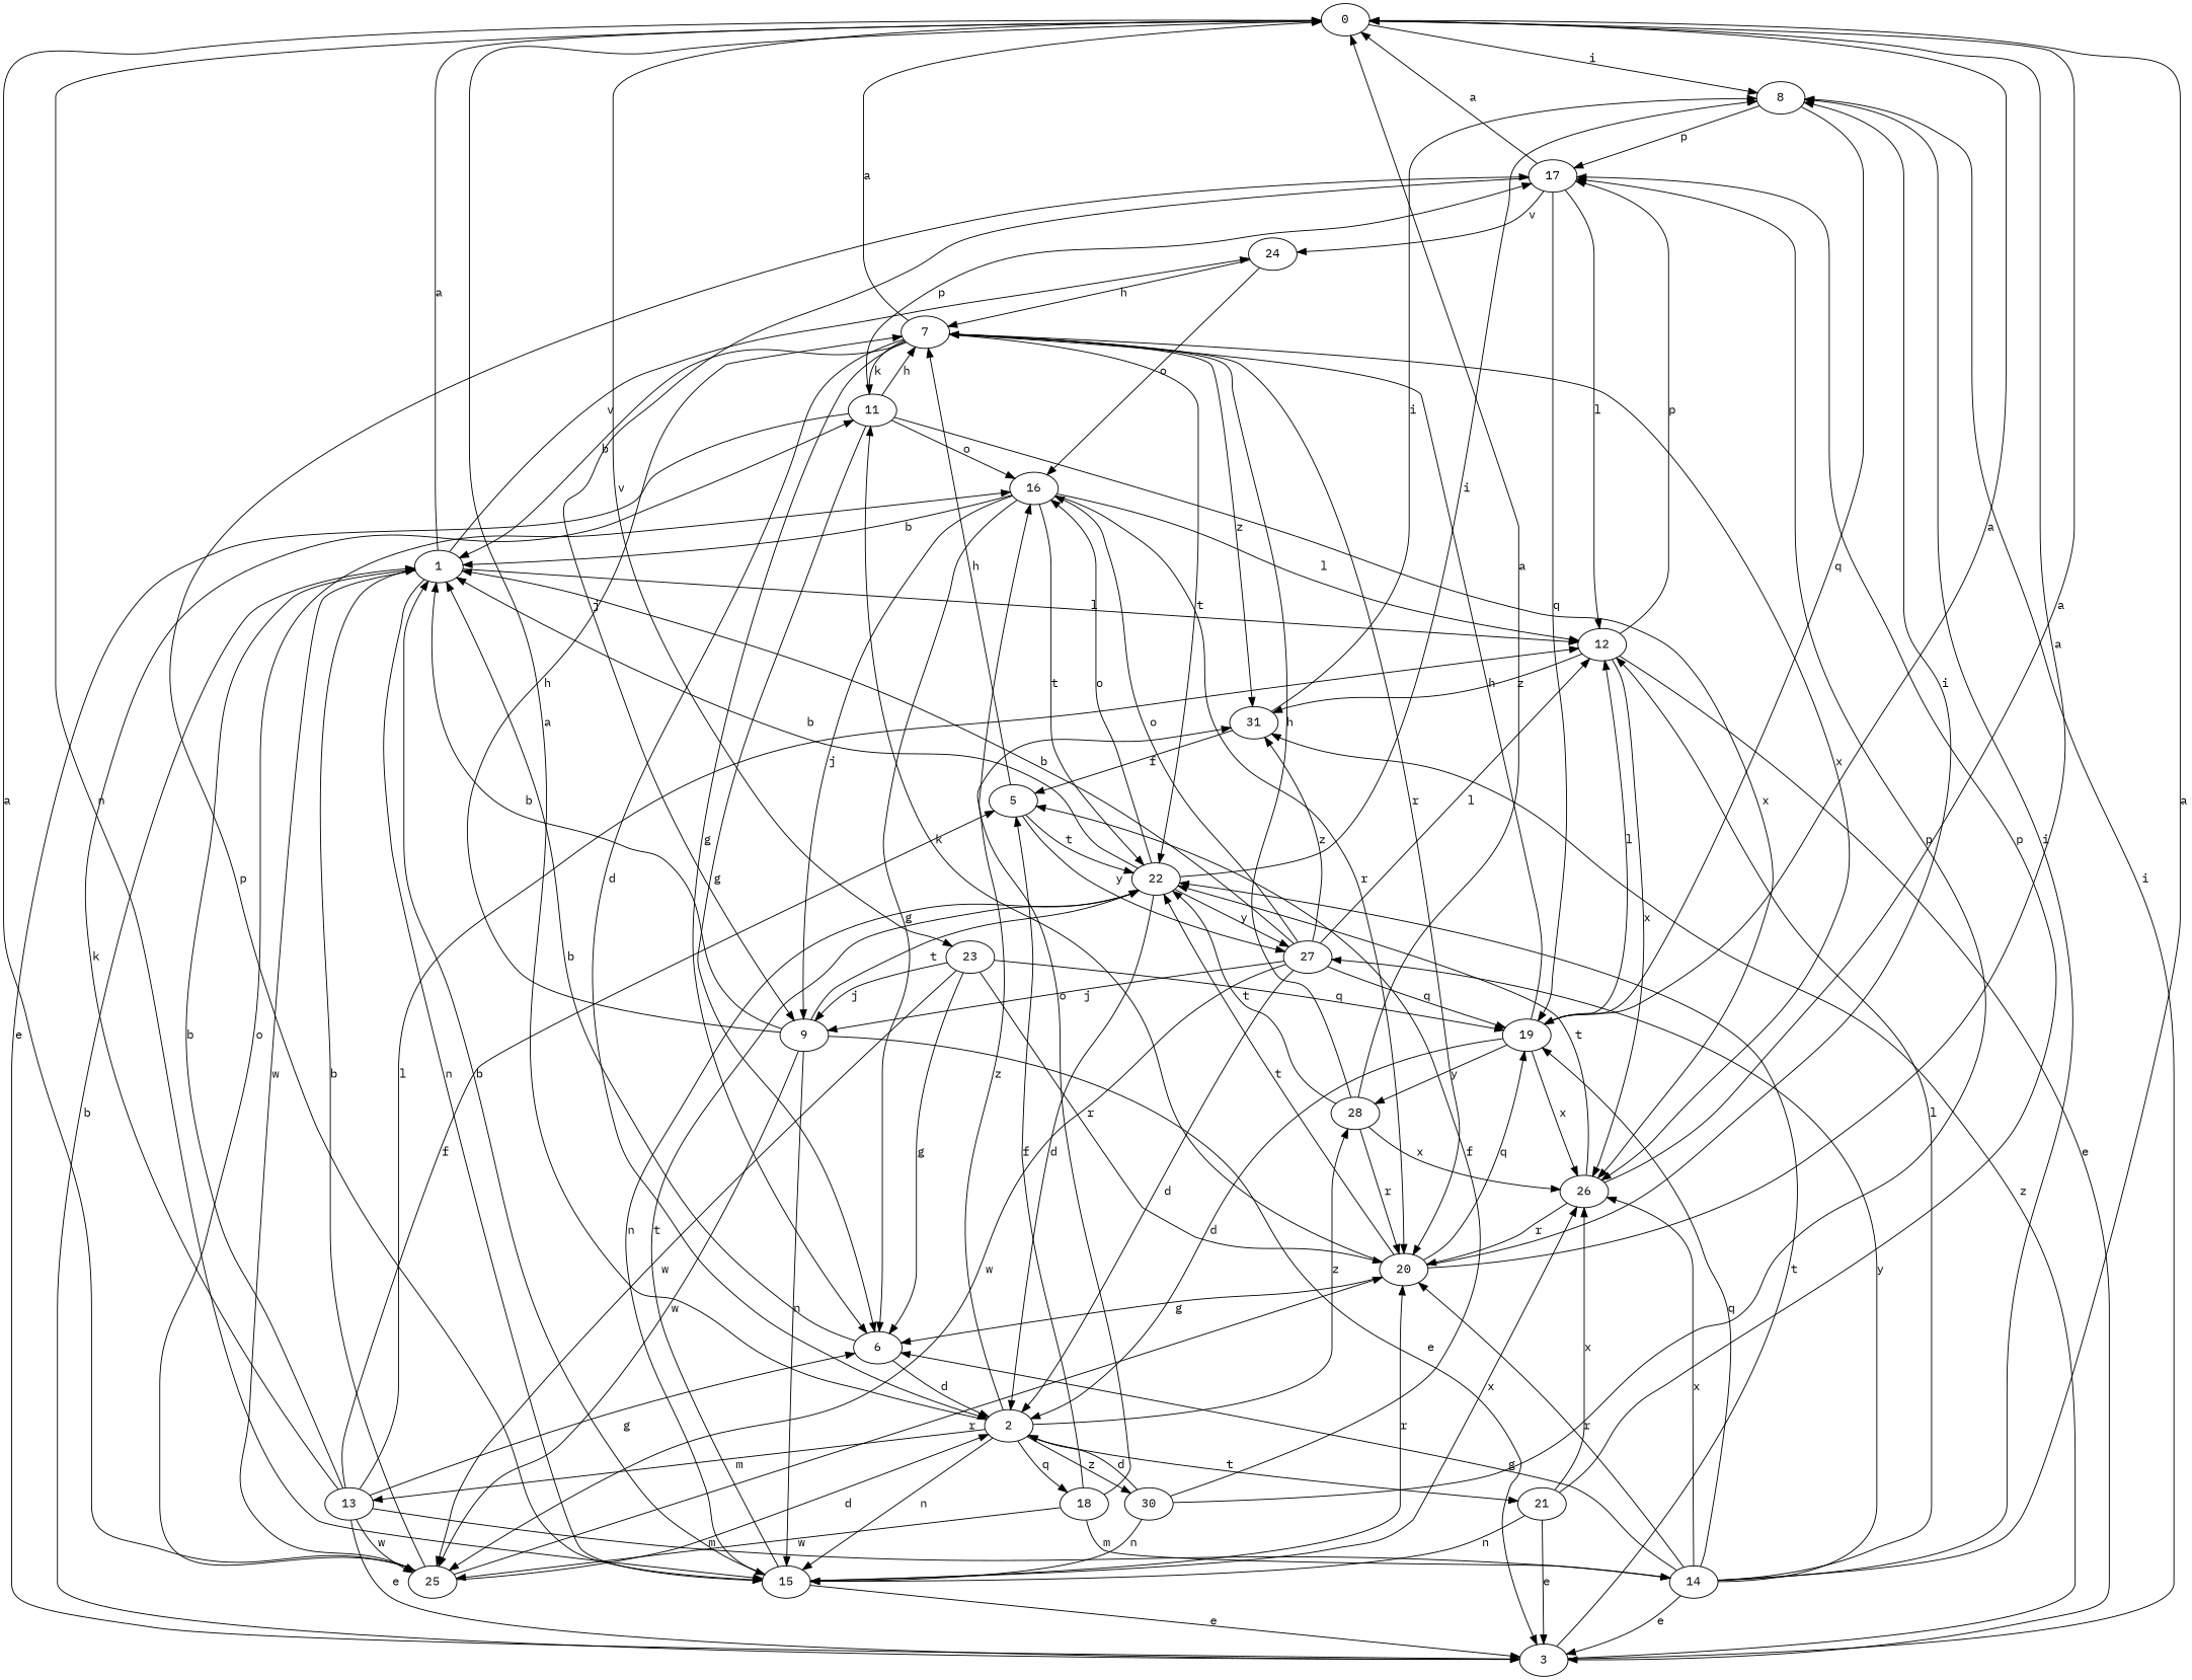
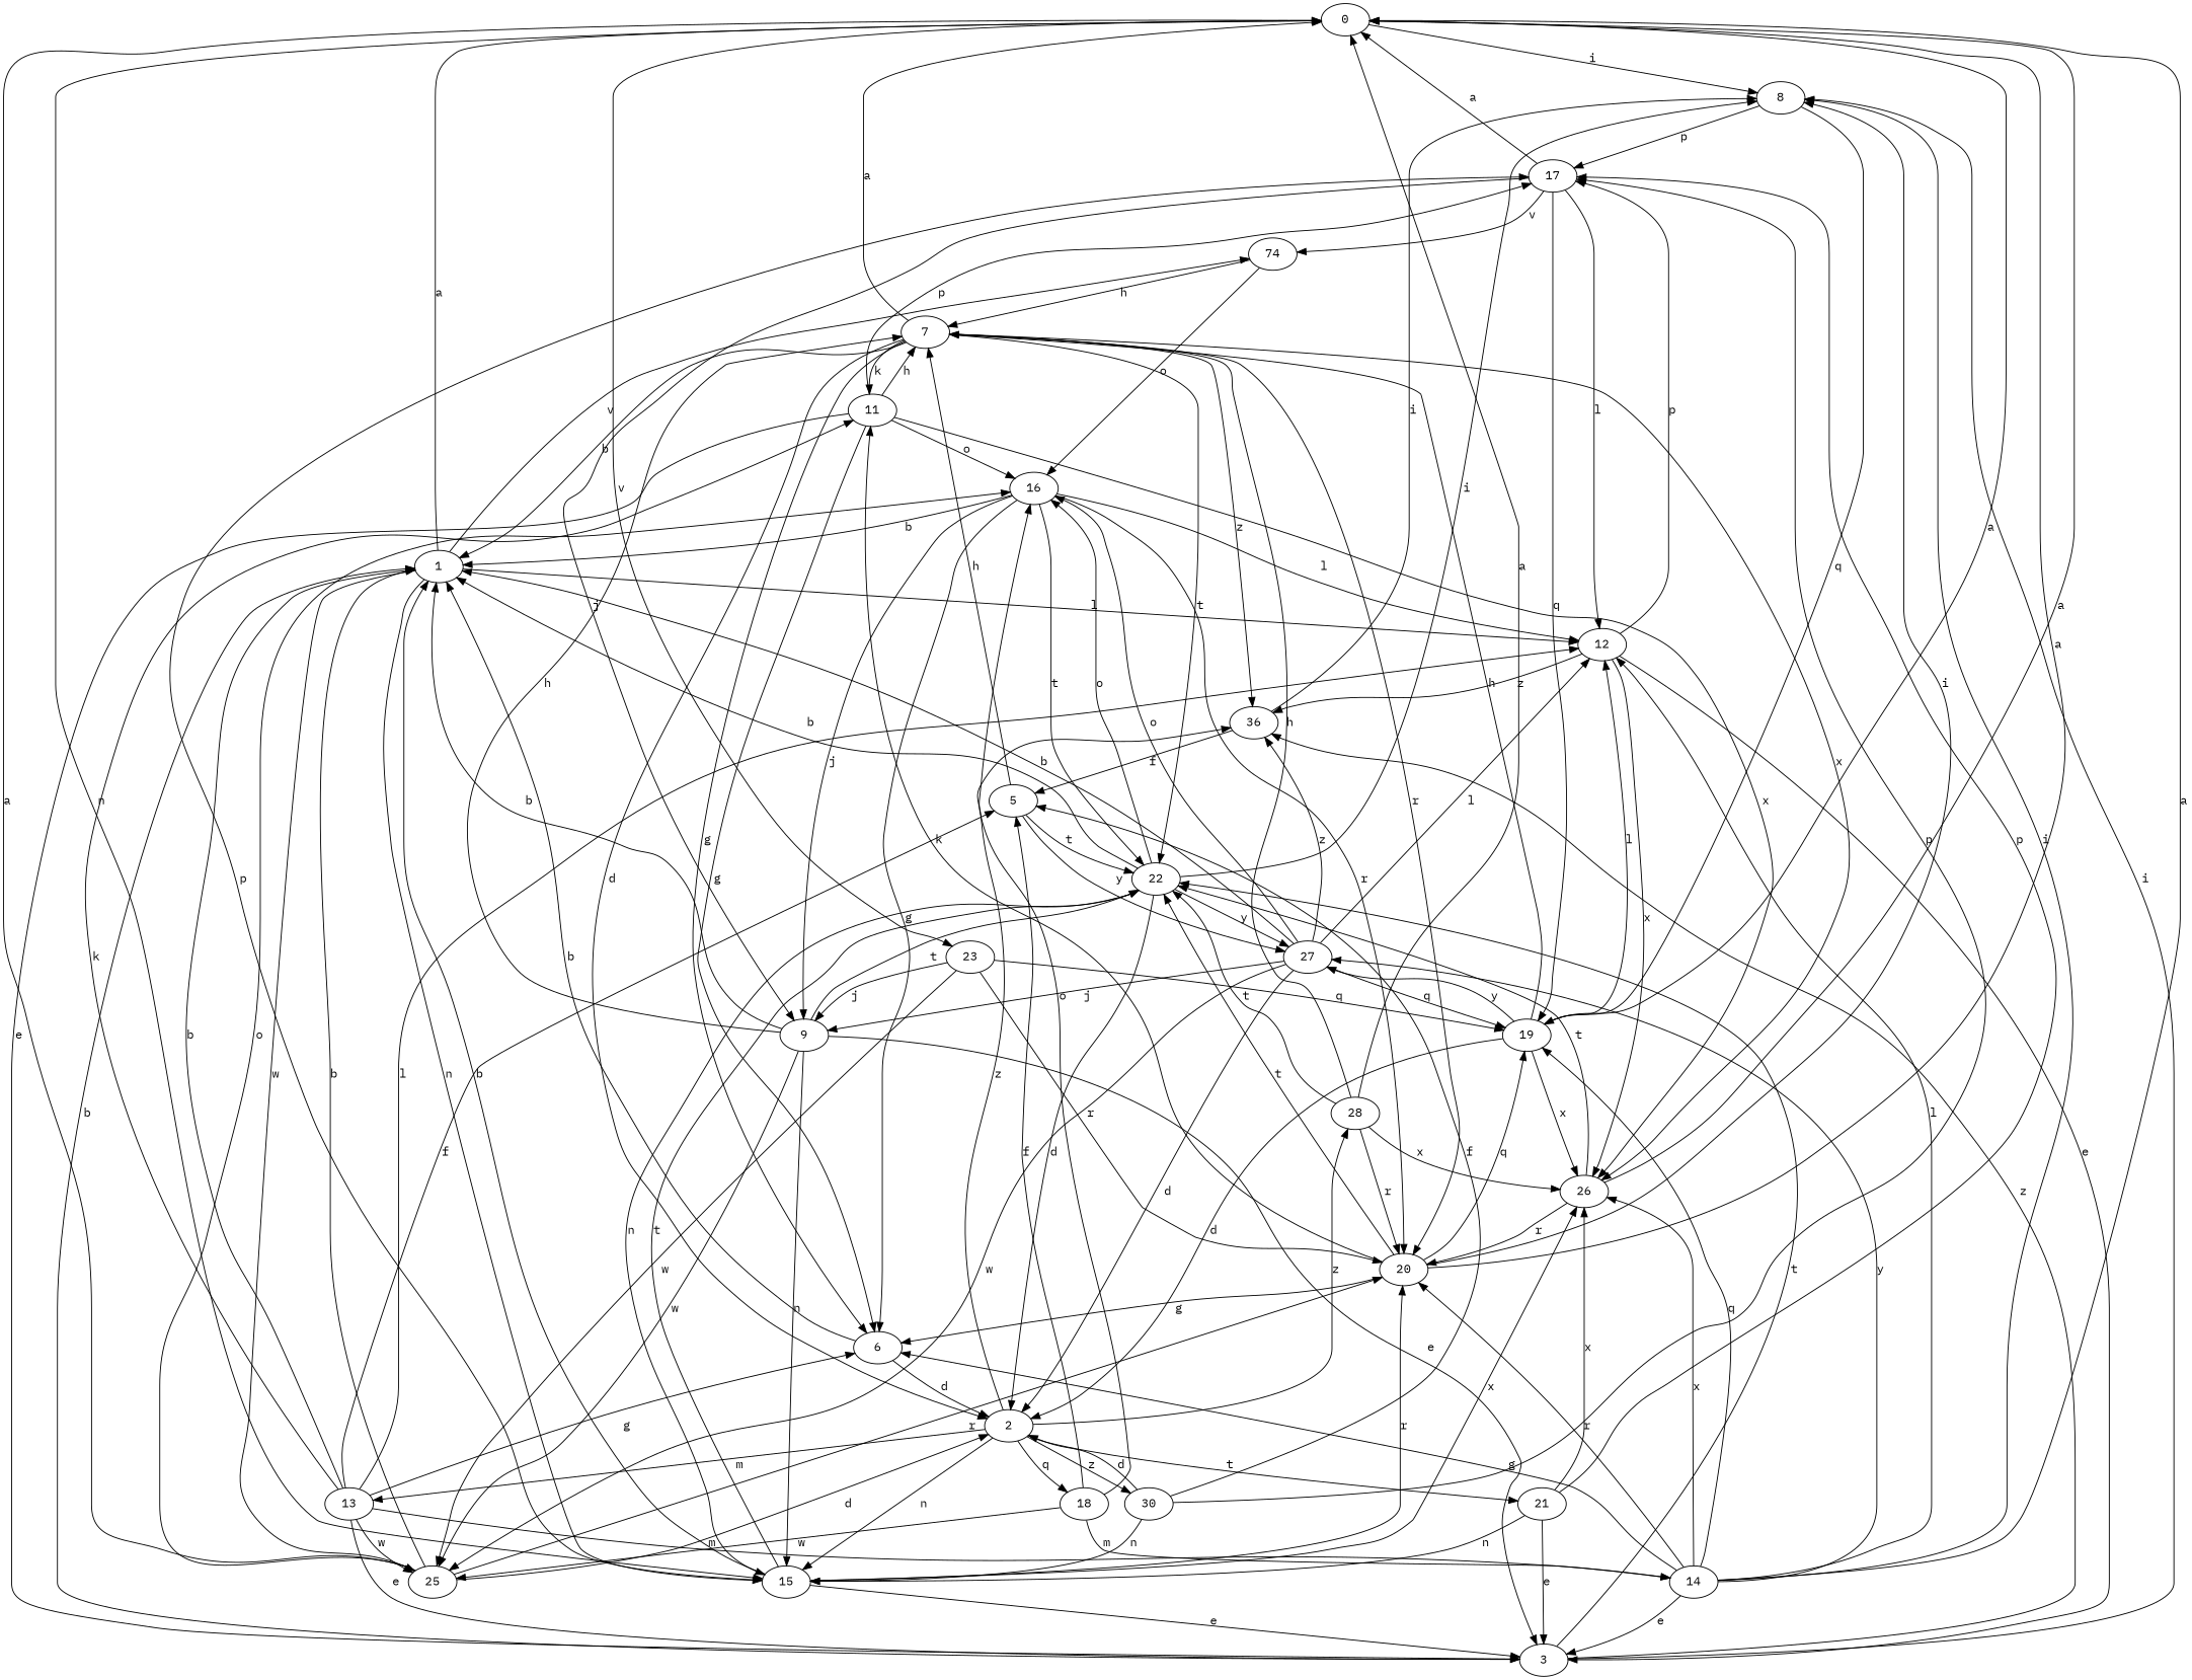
  strict digraph {
    fontname="IBM Plex Mono"
    node [fontname="IBM Plex Mono"]
    edge [fontname="IBM Plex Mono"]
    0
    8
    15
    23
    17
    19
    1
    3
    22
    20
    26
    25
    6
    9
    12
-   24
-   31
+   24 [label=74]
+   31 [label=36]
    7
    16
    2
    13
    18
    21
    28
    30
    5
    11
    14
    27
    0 -> 8 [label=i]
    0 -> 15 [label=n]
    0 -> 23 [label=v]
    8 -> 17 [label=p]
    8 -> 19 [label=q]
    15 -> 17 [label=p]
    15 -> 1 [label=b]
    15 -> 3 [label=e]
    15 -> 22 [label=t]
    15 -> 20 [label=r]
    15 -> 26 [label=x]
    23 -> 19 [label=q]
    23 -> 20 [label=r]
    23 -> 25 [label=w]
-   23 -> 6 [label=g]
    23 -> 9 [label=j]
    17 -> 0 [label=a]
    17 -> 19 [label=q]
    17 -> 9 [label=j]
    17 -> 12 [label=l]
    17 -> 24 [label=v]
    19 -> 0 [label=a]
    19 -> 26 [label=x]
    19 -> 12 [label=l]
    19 -> 7 [label=h]
    19 -> 2 [label=d]
-   19 -> 28 [label=y]
+   19 -> 27 [label=y]
    1 -> 0 [label=a]
    1 -> 15 [label=n]
    1 -> 25 [label=w]
    1 -> 12 [label=l]
    1 -> 24 [label=v]
    3 -> 8 [label=i]
    3 -> 1 [label=b]
    3 -> 22 [label=t]
    3 -> 31 [label=z]
    22 -> 8 [label=i]
    22 -> 15 [label=n]
    22 -> 1 [label=b]
    22 -> 16 [label=o]
    22 -> 2 [label=d]
    22 -> 27 [label=y]
    20 -> 0 [label=a]
    20 -> 8 [label=i]
    20 -> 19 [label=q]
    20 -> 22 [label=t]
    20 -> 6 [label=g]
    20 -> 11 [label=k]
    26 -> 0 [label=a]
    26 -> 22 [label=t]
    26 -> 20 [label=r]
    25 -> 0 [label=a]
    25 -> 1 [label=b]
    25 -> 20 [label=r]
    25 -> 16 [label=o]
    25 -> 2 [label=d]
    6 -> 1 [label=b]
    6 -> 2 [label=d]
    9 -> 15 [label=n]
    9 -> 1 [label=b]
    9 -> 3 [label=e]
    9 -> 22 [label=t]
    9 -> 25 [label=w]
    9 -> 7 [label=h]
    12 -> 17 [label=p]
    12 -> 3 [label=e]
    12 -> 26 [label=x]
    12 -> 31 [label=z]
    24 -> 7 [label=h]
    24 -> 16 [label=o]
    31 -> 8 [label=i]
    31 -> 5 [label=f]
    7 -> 0 [label=a]
    7 -> 1 [label=b]
    7 -> 22 [label=t]
    7 -> 20 [label=r]
    7 -> 26 [label=x]
    7 -> 6 [label=g]
    7 -> 31 [label=z]
    7 -> 2 [label=d]
    7 -> 11 [label=k]
    16 -> 1 [label=b]
    16 -> 22 [label=t]
    16 -> 20 [label=r]
    16 -> 6 [label=g]
    16 -> 9 [label=j]
    16 -> 12 [label=l]
-   2 -> 0 [label=a]
    2 -> 15 [label=n]
    2 -> 31 [label=z]
    2 -> 13 [label=m]
    2 -> 18 [label=q]
    2 -> 21 [label=t]
    2 -> 28 [label=z]
    2 -> 30 [label=z]
    13 -> 1 [label=b]
    13 -> 3 [label=e]
    13 -> 25 [label=w]
    13 -> 6 [label=g]
    13 -> 12 [label=l]
    13 -> 5 [label=f]
    13 -> 11 [label=k]
    13 -> 14 [label=m]
    18 -> 25 [label=w]
    18 -> 16 [label=o]
    18 -> 5 [label=f]
    18 -> 14 [label=m]
    21 -> 15 [label=n]
    21 -> 17 [label=p]
    21 -> 3 [label=e]
    21 -> 26 [label=x]
    28 -> 0 [label=a]
    28 -> 22 [label=t]
    28 -> 20 [label=r]
    28 -> 26 [label=x]
    28 -> 7 [label=h]
    30 -> 15 [label=n]
    30 -> 17 [label=p]
    30 -> 2 [label=d]
    30 -> 5 [label=f]
    5 -> 22 [label=t]
    5 -> 7 [label=h]
    5 -> 27 [label=y]
    11 -> 17 [label=p]
    11 -> 3 [label=e]
    11 -> 26 [label=x]
    11 -> 6 [label=g]
    11 -> 7 [label=h]
    11 -> 16 [label=o]
    14 -> 0 [label=a]
    14 -> 8 [label=i]
    14 -> 19 [label=q]
    14 -> 3 [label=e]
    14 -> 20 [label=r]
    14 -> 26 [label=x]
    14 -> 6 [label=g]
    14 -> 12 [label=l]
    14 -> 27 [label=y]
    27 -> 19 [label=q]
    27 -> 1 [label=b]
    27 -> 25 [label=w]
    27 -> 9 [label=j]
    27 -> 12 [label=l]
    27 -> 31 [label=z]
    27 -> 16 [label=o]
    27 -> 2 [label=d]
  }
